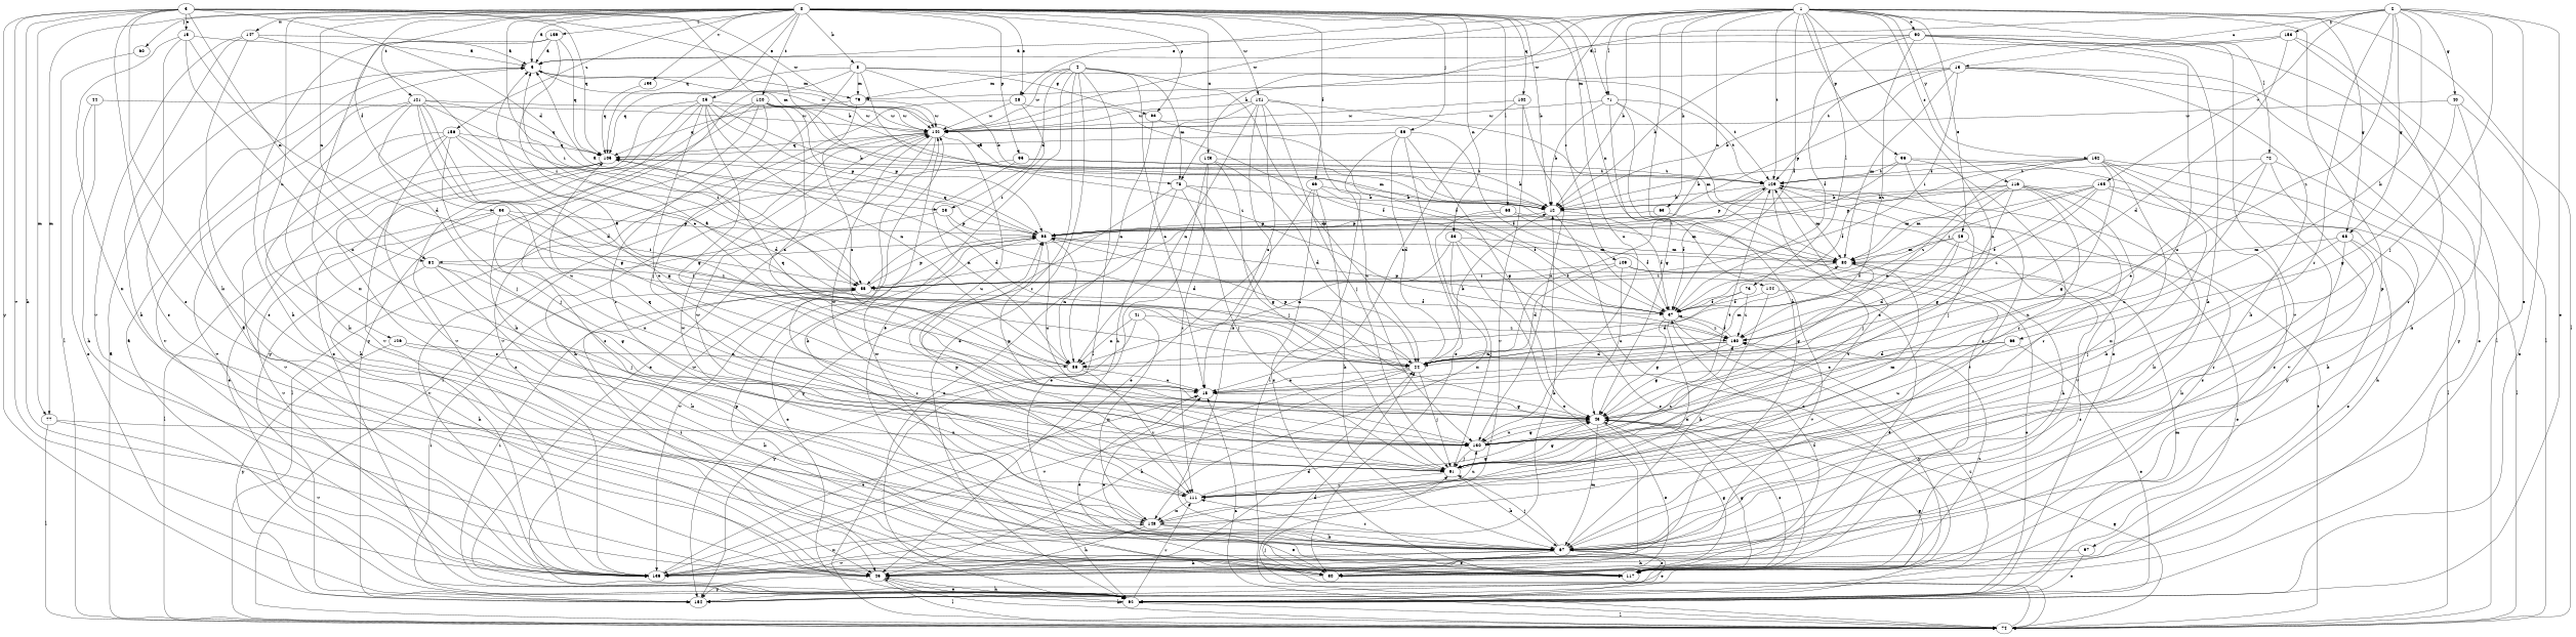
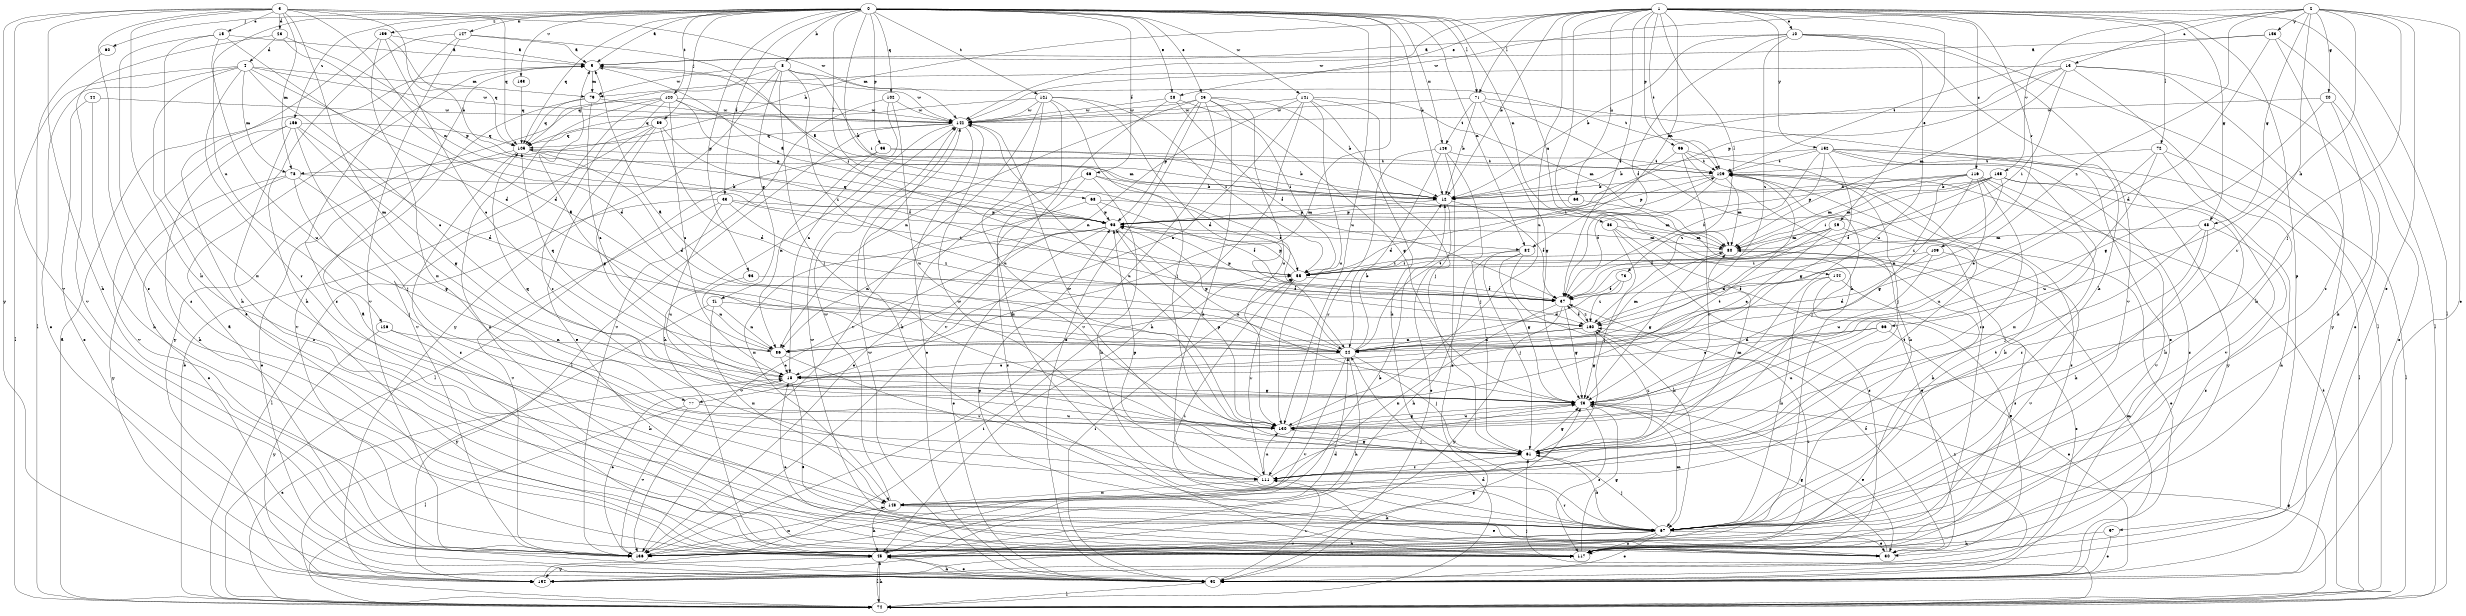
  strict digraph {
    0
    5
    n3 [label=8]
    12
    25
    28
    33
    36
    55
    59
    60
    68
    71
    77
    83
    84
    93
    95
    102
    105
    120
    121
    126
    130
    133
    141
    143
    144
    147
    156
    159
    142
    79
    n34 [label=129]
    61
    160
    154
    41
    37
    92
    98
    67
    136
    86
    43
    74
    117
    111
    30
    24
    80
    148
    n53 [label=45]
    18
    1
    29
    38
    63
    72
    73
-   90
+   90 [label=10]
    96
    97
    109
    116
    152
    78
    44
    2
    13
    40
    66
    135
    153
    3
    15
    23
    4
    0 -> 5 [label=a]
    0 -> n3 [label=b]
    0 -> 12 [label=b]
    0 -> 25 [label=e]
    0 -> 28 [label=e]
    0 -> 33 [label=f]
    0 -> 36 [label=f]
    0 -> 55 [label=i]
    0 -> 59 [label=j]
    0 -> 60 [label=j]
    0 -> 68 [label=l]
    0 -> 71 [label=l]
    0 -> 77 [label=m]
    0 -> 83 [label=n]
    0 -> 84 [label=n]
    0 -> 93 [label=p]
    0 -> 95 [label=p]
    0 -> 102 [label=q]
    0 -> 105 [label=q]
    0 -> 120 [label=t]
    0 -> 121 [label=t]
    0 -> 126 [label=u]
    0 -> 130 [label=u]
    0 -> 133 [label=v]
    0 -> 141 [label=w]
    0 -> 143 [label=x]
    0 -> 144 [label=x]
    0 -> 147 [label=x]
    0 -> 156 [label=z]
    0 -> 159 [label=z]
    5 -> 142 [label=w]
    5 -> 79 [label=m]
    n3 -> 12 [label=b]
    n3 -> 105 [label=q]
-   n3 -> 79 [label=m]
+   n3 -> 79 [label=w]
    n3 -> n34 [label=t]
    n3 -> 61 [label=j]
    n3 -> 160 [label=z]
    n3 -> 154 [label=y]
-   n3 -> 93 [label=g]
+   n3 -> 41 [label=g]
    12 -> 5 [label=a]
    12 -> 37 [label=f]
    12 -> 92 [label=o]
    12 -> 98 [label=p]
    25 -> 12 [label=b]
    25 -> 130 [label=u]
    25 -> 142 [label=w]
    25 -> 92 [label=o]
    25 -> 98 [label=p]
    25 -> 67 [label=k]
    25 -> 136 [label=v]
    25 -> 86 [label=n]
    25 -> 43 [label=g]
    28 -> 55 [label=i]
    28 -> 142 [label=w]
    28 -> 37 [label=f]
    28 -> 136 [label=v]
    33 -> 55 [label=i]
    33 -> 130 [label=u]
    33 -> 160 [label=z]
    33 -> 98 [label=p]
    33 -> 136 [label=v]
    33 -> 74 [label=l]
    36 -> 12 [label=b]
    36 -> 37 [label=f]
    36 -> 67 [label=k]
    36 -> 136 [label=o]
    36 -> 117 [label=s]
    55 -> 37 [label=f]
    55 -> 98 [label=p]
    55 -> 111 [label=r]
    59 -> 105 [label=q]
    59 -> 37 [label=f]
    59 -> 43 [label=g]
-   59 -> 74 [label=l]
+   59 -> 74 [label=b]
    59 -> 30 [label=e]
    59 -> 24 [label=d]
    60 -> 74 [label=l]
    68 -> 37 [label=f]
    68 -> 98 [label=p]
    68 -> 80 [label=m]
    68 -> 148 [label=x]
    71 -> 12 [label=b]
    71 -> 142 [label=w]
-   71 -> n34 [label=t]
+   71 -> 143 [label=t]
    71 -> 92 [label=o]
    71 -> 43 [label=g]
    71 -> 117 [label=s]
    77 -> 130 [label=u]
    77 -> 136 [label=v]
    77 -> 74 [label=l]
    83 -> 61 [label=j]
-   83 -> 86 [label=n]
    83 -> 117 [label=s]
    83 -> 30 [label=e]
    83 -> 80 [label=m]
    84 -> 55 [label=i]
    84 -> 61 [label=j]
    84 -> 67 [label=k]
    84 -> 43 [label=g]
    84 -> n53 [label=h]
    93 -> 37 [label=f]
    93 -> 86 [label=n]
    95 -> 12 [label=b]
    95 -> n34 [label=t]
    95 -> 86 [label=n]
    95 -> 74 [label=l]
    102 -> 130 [label=u]
    102 -> 142 [label=w]
    102 -> 136 [label=v]
    102 -> 18 [label=c]
    105 -> n34 [label=t]
    105 -> 92 [label=o]
    105 -> 117 [label=s]
    105 -> 24 [label=d]
    120 -> 142 [label=w]
    120 -> 154 [label=y]
    120 -> 98 [label=p]
    120 -> 136 [label=v]
    120 -> 117 [label=s]
    120 -> 111 [label=r]
    120 -> 80 [label=m]
    120 -> 18 [label=c]
    121 -> 55 [label=i]
    121 -> 105 [label=q]
    121 -> 130 [label=u]
    121 -> 142 [label=w]
    121 -> 61 [label=j]
    121 -> 67 [label=k]
    121 -> 136 [label=v]
-   121 -> 43 [label=g]
    121 -> 24 [label=d]
    126 -> 154 [label=y]
    126 -> 67 [label=k]
    126 -> 86 [label=n]
    130 -> 105 [label=q]
    130 -> n34 [label=t]
    130 -> 61 [label=j]
    130 -> 98 [label=p]
    130 -> 43 [label=g]
    133 -> 105 [label=q]
    141 -> 130 [label=u]
    141 -> 142 [label=w]
    141 -> 61 [label=j]
    141 -> 67 [label=k]
    141 -> 86 [label=n]
    141 -> 80 [label=m]
    141 -> n53 [label=h]
    141 -> 18 [label=c]
    143 -> n34 [label=t]
    143 -> 61 [label=j]
    143 -> 92 [label=o]
    143 -> 111 [label=r]
    143 -> 24 [label=d]
    144 -> 37 [label=f]
-   109 -> 92 [label=o]
+   144 -> 92 [label=o]
    144 -> 67 [label=k]
    144 -> 30 [label=e]
    147 -> 5 [label=a]
    147 -> 55 [label=i]
    147 -> 136 [label=v]
    147 -> 117 [label=s]
    147 -> n53 [label=h]
    156 -> 105 [label=q]
    156 -> 61 [label=j]
    156 -> 136 [label=v]
    156 -> 43 [label=g]
    156 -> 117 [label=s]
    156 -> 24 [label=d]
    156 -> n53 [label=h]
    159 -> 5 [label=a]
    159 -> 105 [label=q]
    159 -> 148 [label=x]
    159 -> n53 [label=h]
    159 -> 18 [label=c]
    142 -> 105 [label=q]
    142 -> 130 [label=u]
    142 -> 92 [label=o]
    142 -> 67 [label=k]
    142 -> 74 [label=l]
    142 -> n53 [label=h]
    79 -> 105 [label=q]
    79 -> 142 [label=w]
-   105 -> 136 [label=v]
+   79 -> 136 [label=v]
    79 -> 18 [label=c]
    n34 -> 12 [label=b]
    n34 -> 61 [label=j]
    n34 -> 37 [label=f]
    n34 -> 98 [label=p]
    n34 -> 117 [label=s]
    n34 -> 80 [label=m]
    61 -> 142 [label=w]
    61 -> 160 [label=z]
    61 -> 67 [label=k]
    61 -> 43 [label=g]
    61 -> 111 [label=r]
    61 -> 80 [label=m]
    160 -> 37 [label=f]
    160 -> 86 [label=n]
    160 -> 43 [label=g]
    160 -> 24 [label=d]
    154 -> 55 [label=i]
    154 -> 160 [label=z]
    154 -> 43 [label=g]
    41 -> 160 [label=z]
    41 -> 154 [label=y]
    41 -> 86 [label=n]
    41 -> 148 [label=x]
    37 -> 160 [label=z]
    37 -> 154 [label=y]
    37 -> 98 [label=p]
    37 -> 43 [label=g]
    37 -> 148 [label=x]
    92 -> 5 [label=a]
    92 -> 55 [label=i]
    92 -> 142 [label=w]
    92 -> 74 [label=l]
    92 -> 111 [label=r]
    92 -> 80 [label=m]
    92 -> n53 [label=h]
    98 -> 5 [label=a]
    98 -> 105 [label=q]
    98 -> 92 [label=o]
    98 -> 136 [label=v]
    98 -> 86 [label=n]
    98 -> 43 [label=u]
    98 -> 80 [label=m]
    67 -> n34 [label=t]
    67 -> 61 [label=j]
    67 -> 92 [label=o]
    67 -> 136 [label=v]
    67 -> 117 [label=s]
    67 -> 111 [label=r]
    67 -> 30 [label=e]
    67 -> n53 [label=h]
    136 -> 12 [label=b]
    136 -> 148 [label=x]
    136 -> 18 [label=c]
    86 -> 5 [label=a]
    86 -> 105 [label=q]
    86 -> 111 [label=r]
    86 -> 18 [label=c]
    43 -> 130 [label=u]
    43 -> 67 [label=m]
    43 -> 117 [label=s]
    43 -> 30 [label=e]
    74 -> 5 [label=a]
    74 -> n34 [label=t]
    74 -> 61 [label=j]
    74 -> 43 [label=g]
    74 -> 24 [label=d]
    74 -> n53 [label=h]
    74 -> 18 [label=c]
    117 -> 142 [label=w]
    117 -> 160 [label=z]
    117 -> 43 [label=g]
    117 -> 18 [label=c]
    111 -> 130 [label=u]
    111 -> 142 [label=w]
    111 -> 98 [label=p]
    111 -> 43 [label=g]
    111 -> 148 [label=x]
    30 -> 55 [label=i]
    30 -> 37 [label=f]
    30 -> 98 [label=p]
    30 -> 43 [label=g]
    24 -> 5 [label=a]
    24 -> 12 [label=b]
    24 -> n34 [label=t]
    24 -> 61 [label=j]
    24 -> 98 [label=p]
    24 -> 136 [label=v]
    24 -> 80 [label=m]
    24 -> n53 [label=h]
    24 -> 18 [label=c]
    80 -> 55 [label=i]
    80 -> 43 [label=g]
    80 -> 117 [label=s]
    148 -> 142 [label=w]
    148 -> n34 [label=t]
    148 -> 67 [label=k]
    148 -> 30 [label=e]
    148 -> n53 [label=h]
    n53 -> 5 [label=a]
    n53 -> 154 [label=y]
    n53 -> 92 [label=o]
    n53 -> 74 [label=l]
    n53 -> 24 [label=d]
    18 -> 43 [label=g]
    18 -> 30 [label=e]
    1 -> 12 [label=b]
    1 -> 28 [label=e]
    1 -> 71 [label=l]
    1 -> 84 [label=n]
    1 -> 130 [label=u]
    1 -> 142 [label=w]
    1 -> n34 [label=t]
    1 -> 37 [label=f]
    1 -> 74 [label=l]
    1 -> n53 [label=h]
    1 -> 29 [label=e]
    1 -> 38 [label=g]
    1 -> 63 [label=k]
    1 -> 72 [label=l]
    1 -> 73 [label=l]
    1 -> 90 [label=o]
    1 -> 96 [label=p]
    1 -> 97 [label=p]
    1 -> 109 [label=r]
    1 -> 116 [label=s]
    1 -> 152 [label=y]
    1 -> 78 [label=h]
    29 -> 37 [label=f]
    29 -> 92 [label=o]
    29 -> 24 [label=d]
    29 -> 80 [label=m]
    29 -> 18 [label=c]
    38 -> 61 [label=j]
    38 -> 67 [label=k]
    38 -> 117 [label=s]
    38 -> 111 [label=r]
    38 -> 80 [label=m]
    63 -> 98 [label=p]
    63 -> n53 [label=h]
    72 -> 130 [label=u]
    72 -> n34 [label=t]
    72 -> 136 [label=v]
    72 -> 74 [label=l]
    72 -> 18 [label=c]
    73 -> 160 [label=z]
    73 -> 37 [label=f]
    73 -> 24 [label=d]
    90 -> 5 [label=a]
    90 -> 12 [label=b]
    90 -> 130 [label=u]
    90 -> 160 [label=z]
    90 -> 37 [label=f]
    90 -> 67 [label=k]
    90 -> 136 [label=v]
    90 -> 74 [label=l]
    96 -> 55 [label=i]
    96 -> n34 [label=t]
    96 -> 61 [label=j]
    96 -> 67 [label=k]
    96 -> 111 [label=r]
    97 -> 92 [label=o]
    97 -> n53 [label=h]
    109 -> 55 [label=i]
    109 -> 136 [label=v]
    109 -> 43 [label=u]
    109 -> 24 [label=d]
    116 -> 12 [label=b]
    116 -> 130 [label=u]
    116 -> 98 [label=p]
    116 -> 67 [label=k]
    116 -> 136 [label=v]
    116 -> 86 [label=n]
    116 -> 43 [label=g]
    116 -> 111 [label=r]
    116 -> 80 [label=m]
    152 -> 12 [label=b]
    152 -> n34 [label=t]
    152 -> 160 [label=z]
    152 -> 154 [label=y]
    152 -> 37 [label=f]
    152 -> 43 [label=g]
    152 -> 74 [label=l]
    152 -> 117 [label=s]
    152 -> 148 [label=x]
    78 -> 12 [label=b]
    78 -> 61 [label=j]
    78 -> 154 [label=y]
    78 -> 92 [label=o]
    78 -> 43 [label=g]
    44 -> 142 [label=w]
    44 -> 92 [label=o]
    44 -> n53 [label=h]
    2 -> 142 [label=w]
    2 -> 61 [label=j]
    2 -> 160 [label=z]
    2 -> 92 [label=o]
    2 -> 111 [label=r]
    2 -> 30 [label=e]
    2 -> 38 [label=g]
    2 -> 13 [label=c]
    2 -> 40 [label=g]
    2 -> 66 [label=k]
    2 -> 135 [label=v]
    2 -> 153 [label=y]
    13 -> 12 [label=b]
    13 -> 55 [label=i]
    13 -> 79 [label=m]
    13 -> 154 [label=y]
    13 -> 92 [label=o]
    13 -> 98 [label=p]
    13 -> 67 [label=k]
    13 -> 80 [label=m]
    40 -> 142 [label=w]
    40 -> 92 [label=o]
    40 -> 67 [label=k]
    40 -> 43 [label=g]
    66 -> 130 [label=u]
    66 -> 92 [label=o]
    66 -> 24 [label=d]
    66 -> 18 [label=c]
    135 -> 12 [label=b]
    135 -> 55 [label=i]
    135 -> 160 [label=z]
    135 -> 37 [label=f]
    135 -> 67 [label=k]
    135 -> 80 [label=m]
    135 -> n53 [label=h]
    153 -> 5 [label=a]
    153 -> n34 [label=t]
    153 -> 67 [label=r]
    153 -> 74 [label=l]
    153 -> 24 [label=d]
    3 -> 12 [label=b]
    3 -> 77 [label=m]
    3 -> 84 [label=n]
    3 -> 105 [label=q]
    3 -> 142 [label=w]
    3 -> 154 [label=y]
    3 -> 67 [label=k]
    3 -> 136 [label=v]
    3 -> 117 [label=s]
    3 -> n53 [label=h]
    3 -> 78 [label=m]
    3 -> 15 [label=c]
    3 -> 23 [label=d]
    15 -> 5 [label=a]
    15 -> 130 [label=u]
    15 -> 117 [label=s]
    15 -> 24 [label=d]
    15 -> 148 [label=x]
    23 -> 98 [label=p]
    23 -> 136 [label=v]
    23 -> 24 [label=d]
    4 -> 142 [label=w]
    4 -> 79 [label=m]
    4 -> 92 [label=o]
    4 -> 74 [label=l]
    4 -> 111 [label=r]
    4 -> 30 [label=e]
    4 -> 24 [label=d]
    4 -> 18 [label=c]
    4 -> 78 [label=m]
-   4 -> 23 [label=d]
+   23 -> 4 [label=d]
  }
